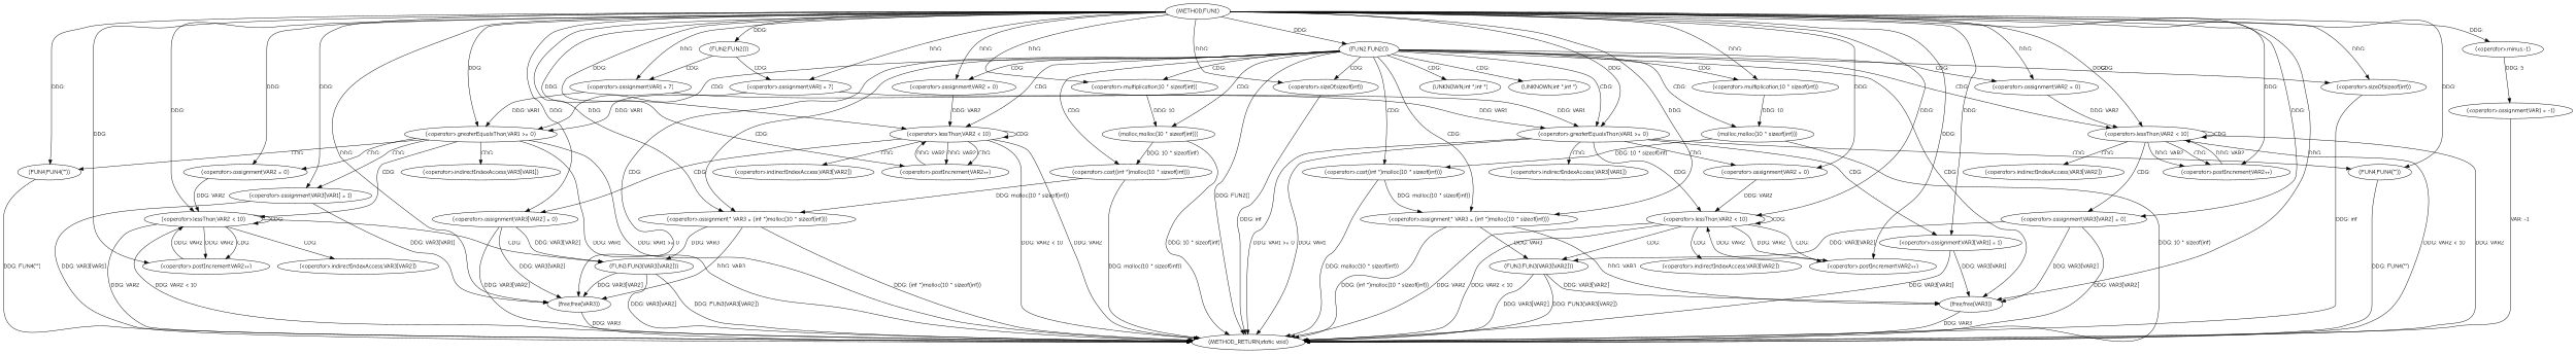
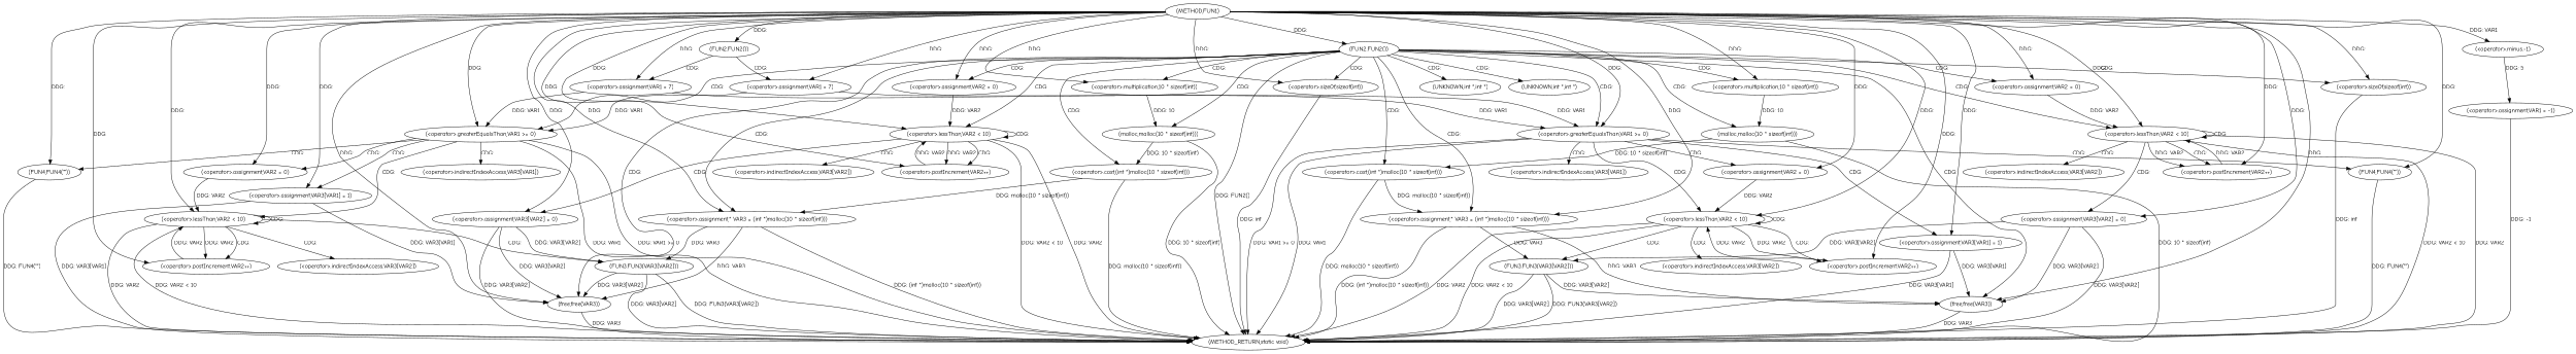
  digraph {
    fontname="Comic Neue"
    node [fontname="Comic Neue"]
    edge [fontname="Comic Neue"]
    n1 [label="(METHOD,FUN1)"]
    n2 [label="(<operator>.minus,-1)"]
    n3 [label="(FUN2,FUN2())"]
    n4 [label="(<operator>.assignment,VAR1 = 7)"]
    n5 [label="(<operator>.assignment,VAR1 = 7)"]
    n6 [label="(FUN2,FUN2())"]
    n7 [label="(<operator>.assignment,* VAR3 = (int *)malloc(10 * sizeof(int)))"]
    n8 [label="(<operator>.multiplication,10 * sizeof(int))"]
    n9 [label="(<operator>.sizeOf,sizeof(int))"]
    n10 [label="(<operator>.assignment,VAR2 = 0)"]
    n11 [label="(<operator>.lessThan,VAR2 < 10)"]
    n12 [label="(<operator>.postIncrement,VAR2++)"]
    n13 [label="(<operator>.assignment,VAR3[VAR2] = 0)"]
    n14 [label="(<operator>.greaterEqualsThan,VAR1 >= 0)"]
    n15 [label="(<operator>.assignment,VAR3[VAR1] = 1)"]
    n16 [label="(<operator>.assignment,VAR2 = 0)"]
    n17 [label="(<operator>.lessThan,VAR2 < 10)"]
    n18 [label="(<operator>.postIncrement,VAR2++)"]
    n19 [label="(FUN4,FUN4(\"\"))"]
    n20 [label="(free,free(VAR3))"]
    n21 [label="(<operator>.assignment,* VAR3 = (int *)malloc(10 * sizeof(int)))"]
    n22 [label="(<operator>.multiplication,10 * sizeof(int))"]
    n23 [label="(<operator>.sizeOf,sizeof(int))"]
    n24 [label="(<operator>.assignment,VAR2 = 0)"]
    n25 [label="(<operator>.lessThan,VAR2 < 10)"]
    n26 [label="(<operator>.postIncrement,VAR2++)"]
    n27 [label="(<operator>.assignment,VAR3[VAR2] = 0)"]
    n28 [label="(<operator>.greaterEqualsThan,VAR1 >= 0)"]
    n29 [label="(<operator>.assignment,VAR3[VAR1] = 1)"]
    n30 [label="(<operator>.assignment,VAR2 = 0)"]
    n31 [label="(<operator>.lessThan,VAR2 < 10)"]
    n32 [label="(<operator>.postIncrement,VAR2++)"]
    n33 [label="(FUN4,FUN4(\"\"))"]
    n34 [label="(free,free(VAR3))"]
    n35 [label="(<operator>.assignment,VAR1 = -1)"]
    n36 [label="(METHOD_RETURN,static void)"]
    n37 [label="(<operator>.cast,(int *)malloc(10 * sizeof(int)))"]
    n38 [label="(malloc,malloc(10 * sizeof(int)))"]
    n39 [label="(<operator>.cast,(int *)malloc(10 * sizeof(int)))"]
    n40 [label="(malloc,malloc(10 * sizeof(int)))"]
    n41 [label="(UNKNOWN,int *,int *)"]
    n42 [label="(UNKNOWN,int *,int *)"]
    n43 [label="(FUN3,FUN3(VAR3[VAR2]))"]
    n44 [label="(<operator>.indirectIndexAccess,VAR3[VAR2])"]
    n45 [label="(<operator>.indirectIndexAccess,VAR3[VAR1])"]
    n46 [label="(<operator>.indirectIndexAccess,VAR3[VAR2])"]
    n47 [label="(FUN3,FUN3(VAR3[VAR2]))"]
    n48 [label="(<operator>.indirectIndexAccess,VAR3[VAR2])"]
    n49 [label="(<operator>.indirectIndexAccess,VAR3[VAR1])"]
    n50 [label="(<operator>.indirectIndexAccess,VAR3[VAR2])"]
-   n1 -> n2 [label="DDG: "]
+   n1 -> n2 [label="DDG: VAR1"]
    n1 -> n3 [label="DDG: "]
    n1 -> n4 [label="DDG: "]
    n1 -> n5 [label="DDG: "]
    n1 -> n6 [label="DDG: "]
    n1 -> n7 [label="DDG: "]
    n1 -> n8 [label="DDG: "]
    n1 -> n9 [label="DDG: "]
    n1 -> n10 [label="DDG: "]
    n1 -> n11 [label="DDG: "]
    n1 -> n12 [label="DDG: "]
    n1 -> n13 [label="DDG: "]
    n1 -> n14 [label="DDG: "]
    n1 -> n15 [label="DDG: "]
    n1 -> n16 [label="DDG: "]
    n1 -> n17 [label="DDG: "]
    n1 -> n18 [label="DDG: "]
    n1 -> n19 [label="DDG: "]
    n1 -> n20 [label="DDG: "]
    n1 -> n21 [label="DDG: "]
    n1 -> n22 [label="DDG: "]
    n1 -> n23 [label="DDG: "]
    n1 -> n24 [label="DDG: "]
    n1 -> n25 [label="DDG: "]
    n1 -> n26 [label="DDG: "]
    n1 -> n27 [label="DDG: "]
    n1 -> n28 [label="DDG: "]
    n1 -> n29 [label="DDG: "]
    n1 -> n30 [label="DDG: "]
    n1 -> n31 [label="DDG: "]
    n1 -> n32 [label="DDG: "]
    n1 -> n33 [label="DDG: "]
    n1 -> n34 [label="DDG: "]
    n2 -> n35 [label="DDG: 5"]
    n3 -> n4 [label="CDG: "]
    n3 -> n5 [label="CDG: "]
    n4 -> n14 [label="DDG: VAR1"]
    n4 -> n28 [label="DDG: VAR1"]
    n5 -> n14 [label="DDG: VAR1"]
    n5 -> n28 [label="DDG: VAR1"]
    n6 -> n7 [label="CDG: "]
    n6 -> n8 [label="CDG: "]
    n6 -> n9 [label="CDG: "]
    n6 -> n10 [label="CDG: "]
    n6 -> n11 [label="CDG: "]
    n6 -> n14 [label="CDG: "]
    n6 -> n20 [label="CDG: "]
    n6 -> n21 [label="CDG: "]
    n6 -> n22 [label="CDG: "]
    n6 -> n23 [label="CDG: "]
    n6 -> n24 [label="CDG: "]
    n6 -> n25 [label="CDG: "]
    n6 -> n28 [label="CDG: "]
    n6 -> n34 [label="CDG: "]
    n6 -> n36 [label="DDG: FUN2()"]
    n6 -> n37 [label="CDG: "]
    n6 -> n38 [label="CDG: "]
    n6 -> n39 [label="CDG: "]
    n6 -> n40 [label="CDG: "]
    n6 -> n41 [label="CDG: "]
    n6 -> n42 [label="CDG: "]
    n7 -> n20 [label="DDG: VAR3"]
    n7 -> n36 [label="DDG: (int *)malloc(10 * sizeof(int))"]
    n7 -> n43 [label="DDG: VAR3"]
    n8 -> n38 [label="DDG: 10"]
    n9 -> n36 [label="DDG: int"]
    n10 -> n11 [label="DDG: VAR2"]
    n11 -> n11 [label="CDG: "]
    n11 -> n12 [label="DDG: VAR2"]
    n11 -> n12 [label="CDG: "]
    n11 -> n13 [label="CDG: "]
    n11 -> n36 [label="DDG: VAR2"]
    n11 -> n36 [label="DDG: VAR2 < 10"]
    n11 -> n44 [label="CDG: "]
    n12 -> n11 [label="DDG: VAR2"]
    n13 -> n20 [label="DDG: VAR3[VAR2]"]
    n13 -> n36 [label="DDG: VAR3[VAR2]"]
    n13 -> n43 [label="DDG: VAR3[VAR2]"]
    n14 -> n15 [label="CDG: "]
    n14 -> n16 [label="CDG: "]
    n14 -> n17 [label="CDG: "]
    n14 -> n19 [label="CDG: "]
    n14 -> n36 [label="DDG: VAR1 >= 0"]
    n14 -> n36 [label="DDG: VAR1"]
    n14 -> n45 [label="CDG: "]
    n15 -> n20 [label="DDG: VAR3[VAR1]"]
    n15 -> n36 [label="DDG: VAR3[VAR1]"]
    n16 -> n17 [label="DDG: VAR2"]
    n17 -> n17 [label="CDG: "]
    n17 -> n18 [label="DDG: VAR2"]
    n17 -> n18 [label="CDG: "]
    n17 -> n36 [label="DDG: VAR2"]
    n17 -> n36 [label="DDG: VAR2 < 10"]
    n17 -> n43 [label="CDG: "]
    n17 -> n46 [label="CDG: "]
    n18 -> n17 [label="DDG: VAR2"]
    n19 -> n36 [label="DDG: FUN4(\"\")"]
    n20 -> n36 [label="DDG: VAR3"]
    n21 -> n34 [label="DDG: VAR3"]
    n21 -> n36 [label="DDG: (int *)malloc(10 * sizeof(int))"]
    n21 -> n47 [label="DDG: VAR3"]
    n22 -> n40 [label="DDG: 10"]
    n23 -> n36 [label="DDG: int"]
    n24 -> n25 [label="DDG: VAR2"]
    n25 -> n25 [label="CDG: "]
    n25 -> n26 [label="DDG: VAR2"]
    n25 -> n26 [label="CDG: "]
    n25 -> n27 [label="CDG: "]
    n25 -> n36 [label="DDG: VAR2"]
    n25 -> n36 [label="DDG: VAR2 < 10"]
    n25 -> n48 [label="CDG: "]
    n26 -> n25 [label="DDG: VAR2"]
    n27 -> n34 [label="DDG: VAR3[VAR2]"]
    n27 -> n36 [label="DDG: VAR3[VAR2]"]
    n27 -> n47 [label="DDG: VAR3[VAR2]"]
    n28 -> n29 [label="CDG: "]
    n28 -> n30 [label="CDG: "]
    n28 -> n31 [label="CDG: "]
    n28 -> n33 [label="CDG: "]
    n28 -> n36 [label="DDG: VAR1"]
    n28 -> n36 [label="DDG: VAR1 >= 0"]
    n28 -> n49 [label="CDG: "]
    n29 -> n34 [label="DDG: VAR3[VAR1]"]
    n29 -> n36 [label="DDG: VAR3[VAR1]"]
    n30 -> n31 [label="DDG: VAR2"]
    n31 -> n31 [label="CDG: "]
    n31 -> n32 [label="DDG: VAR2"]
    n31 -> n32 [label="CDG: "]
    n31 -> n36 [label="DDG: VAR2 < 10"]
    n31 -> n36 [label="DDG: VAR2"]
    n31 -> n47 [label="CDG: "]
    n31 -> n50 [label="CDG: "]
    n32 -> n31 [label="DDG: VAR2"]
    n33 -> n36 [label="DDG: FUN4(\"\")"]
    n34 -> n36 [label="DDG: VAR3"]
-   n35 -> n36 [label="VAR: -1"]
+   n35 -> n36 [label="DDG: -1"]
    n37 -> n7 [label="DDG: malloc(10 * sizeof(int))"]
    n37 -> n36 [label="DDG: malloc(10 * sizeof(int))"]
    n38 -> n36 [label="DDG: 10 * sizeof(int)"]
    n38 -> n37 [label="DDG: 10 * sizeof(int)"]
    n39 -> n21 [label="DDG: malloc(10 * sizeof(int))"]
    n39 -> n36 [label="DDG: malloc(10 * sizeof(int))"]
    n40 -> n36 [label="DDG: 10 * sizeof(int)"]
    n40 -> n39 [label="DDG: 10 * sizeof(int)"]
    n43 -> n20 [label="DDG: VAR3[VAR2]"]
    n43 -> n36 [label="DDG: FUN3(VAR3[VAR2])"]
    n43 -> n36 [label="DDG: VAR3[VAR2]"]
    n47 -> n34 [label="DDG: VAR3[VAR2]"]
    n47 -> n36 [label="DDG: VAR3[VAR2]"]
    n47 -> n36 [label="DDG: FUN3(VAR3[VAR2])"]
  }
